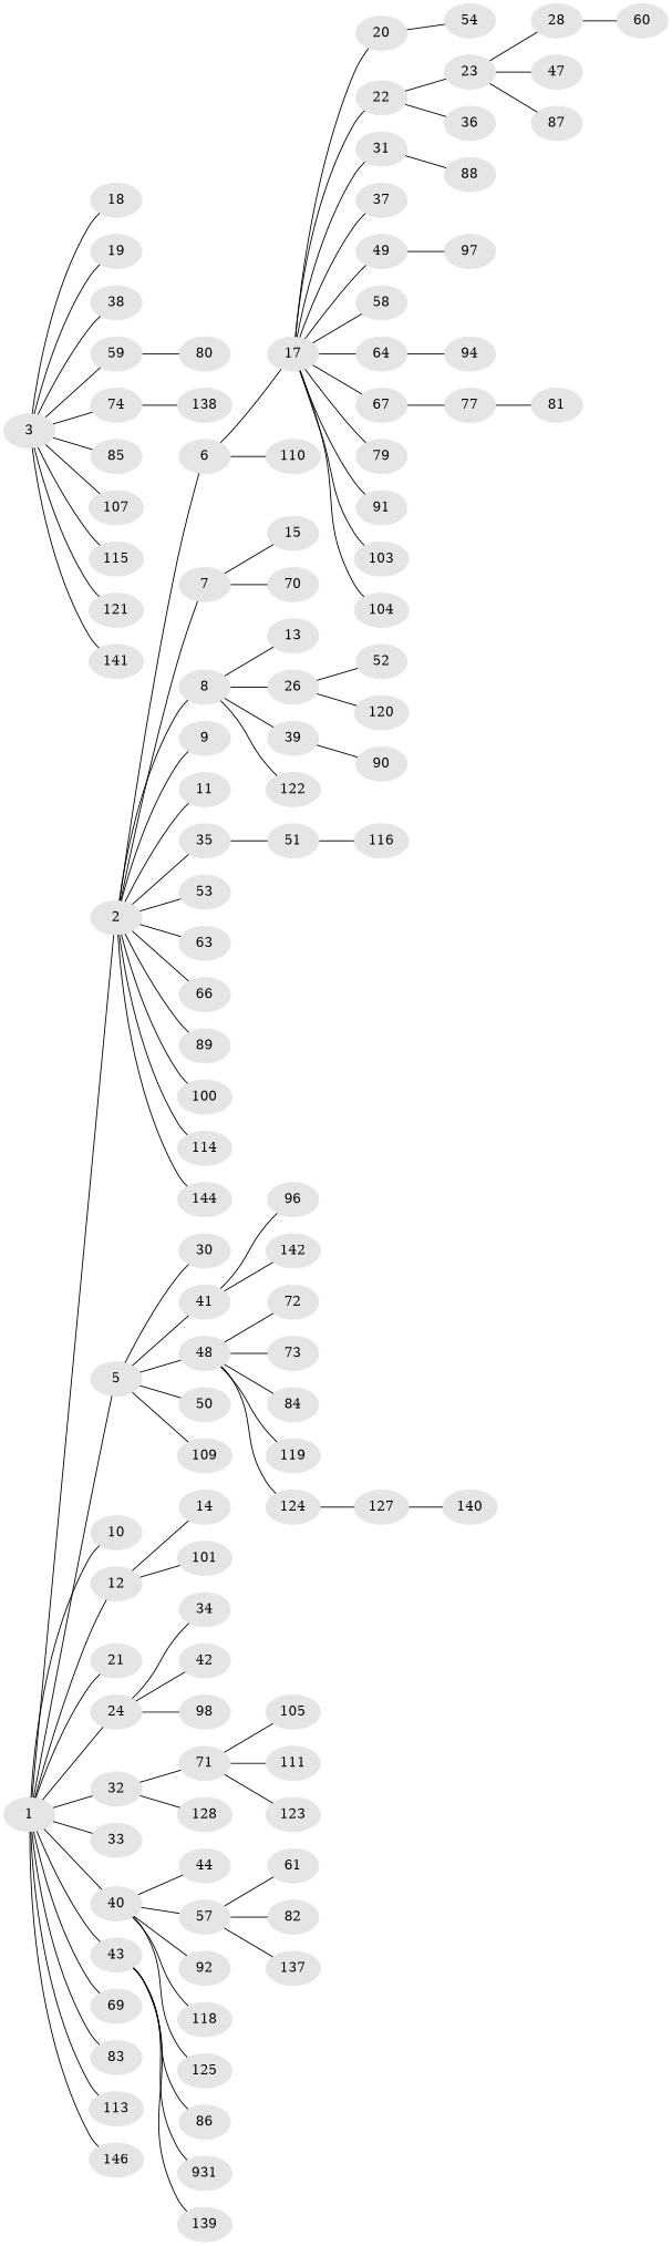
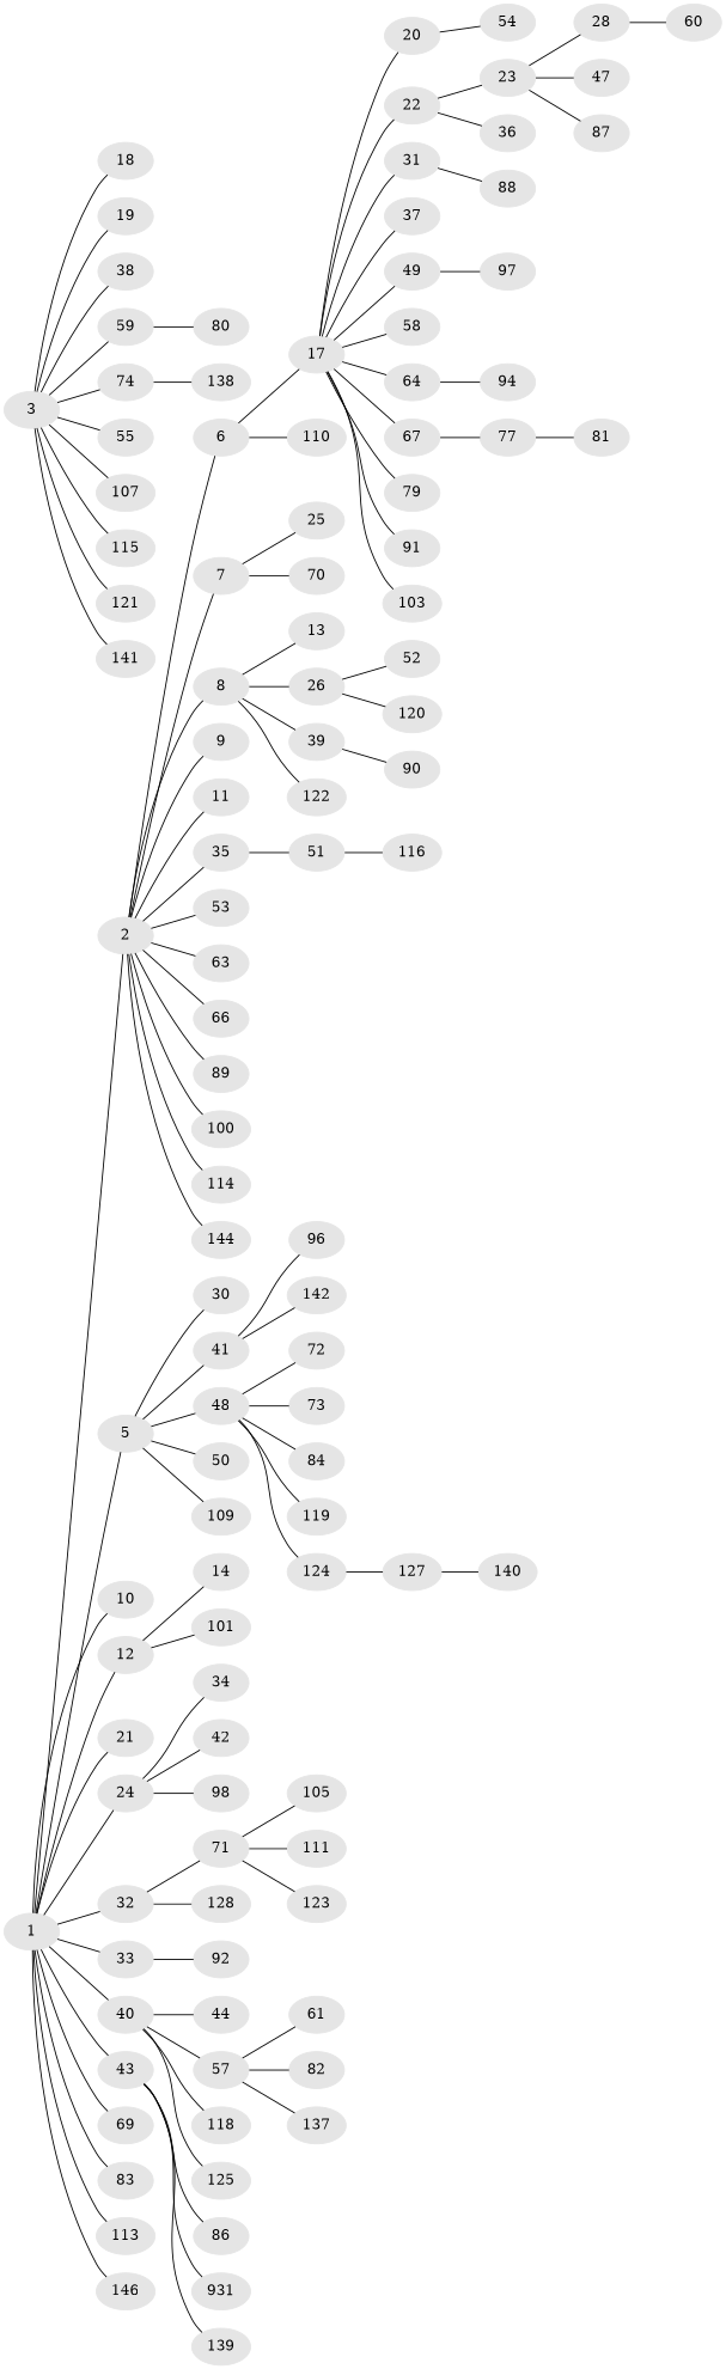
  graph {
    rankdir=LR
    node [color=gray90 style=filled]
    1 [super="+68"]
    2 [super="+4"]
    5 [super="+16"]
    10
    12 [super="+65"]
    21
    24 [super="+108"]
    32 [super="+45"]
    33
    40 [super="+93"]
    43 [super="+55"]
    69 [super="+106"]
    83
    113
    146
    6 [super="+78"]
    7 [super="+136"]
    8 [super="+117"]
    9
    11 [super="+29"]
    35 [super="+99"]
    53
    63 [super="+134"]
    66
    89
    100
    114 [super="+135"]
    144
    3 [super="+27"]
    18
    19 [super="+62"]
    38
    59
    74 [super="+130"]
-   85
+   85 [label=55]
    107
    115
    121
    141
    30
    41
    48 [super="+56"]
    50
    109
    14
    101
    34
    42
    98
    71 [super="+102"]
    128
    44
    57
    92
    118
    125
    86
    n58 [label=931]
    139
    17 [super="+25"]
    110
-   15
+   15 [label=25]
    70
    13
    26 [super="+132"]
    39
    122 [super="+133"]
    51 [super="+75"]
    80
    138 [super="+145"]
    96
    142
    72
    73
    84
    119
    124
    20 [super="+46"]
    22 [super="+129"]
    31 [super="+76"]
    37
    49 [super="+143"]
    58 [super="+126"]
    64
    67
    79
    91
    103
-   104
    52
    120
    90
    54
    23 [super="+112"]
    36
    88
    97
    94
    77
    81
    28
    47
    87
    60
    105
    111
    123
    116
    61
    82 [super="+95"]
    137
    127
    140
    1 -- 2
    1 -- 5
    1 -- 10
    1 -- 12
    1 -- 21
    1 -- 24
    1 -- 32
    1 -- 33
    1 -- 40
    1 -- 43
    1 -- 69
    1 -- 83
    1 -- 113
    1 -- 146
    2 -- 6
    2 -- 7
    2 -- 8
    2 -- 9
    2 -- 11
    2 -- 35
    2 -- 53
    2 -- 63
    2 -- 66
    2 -- 89
    2 -- 100
    2 -- 114
    2 -- 144
    5 -- 30
    5 -- 41
    5 -- 48
    5 -- 50
    5 -- 109
    12 -- 14
    12 -- 101
    24 -- 34
    24 -- 42
    24 -- 98
    32 -- 71
    32 -- 128
    40 -- 44
    40 -- 57
-   40 -- 92
+   33 -- 92
    40 -- 118
    40 -- 125
    43 -- 86
    43 -- n58
    43 -- 139
    6 -- 17
    6 -- 110
    7 -- 15
    7 -- 70
    8 -- 13
    8 -- 26
    8 -- 39
    8 -- 122
    35 -- 51
    3 -- 18
    3 -- 19
    3 -- 38
    3 -- 59
    3 -- 74
    3 -- 85
    3 -- 107
    3 -- 115
    3 -- 121
    3 -- 141
    59 -- 80
    74 -- 138
    41 -- 96
    41 -- 142
    48 -- 72
    48 -- 73
    48 -- 84
    48 -- 119
    48 -- 124
    71 -- 105
    71 -- 111
    71 -- 123
    57 -- 61
    57 -- 82
    57 -- 137
    17 -- 20
    17 -- 22
    17 -- 31
    17 -- 37
    17 -- 49
    17 -- 58
    17 -- 64
    17 -- 67
    17 -- 79
    17 -- 91
    17 -- 103
-   17 -- 104
    26 -- 52
    26 -- 120
    39 -- 90
    51 -- 116
    124 -- 127
    20 -- 54
    22 -- 23
    22 -- 36
    31 -- 88
    49 -- 97
    64 -- 94
    67 -- 77
    23 -- 28
    23 -- 47
    23 -- 87
    77 -- 81
    28 -- 60
    127 -- 140
  }
